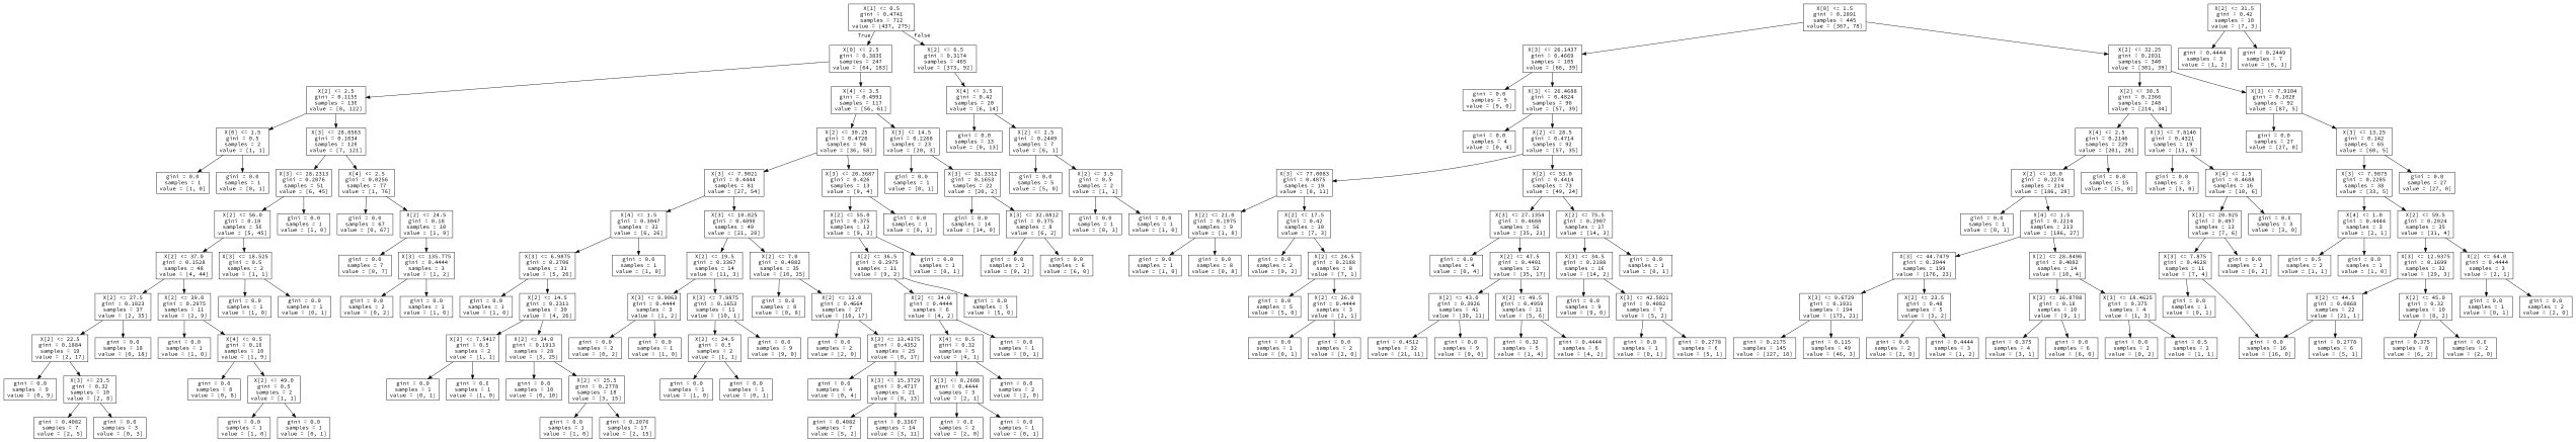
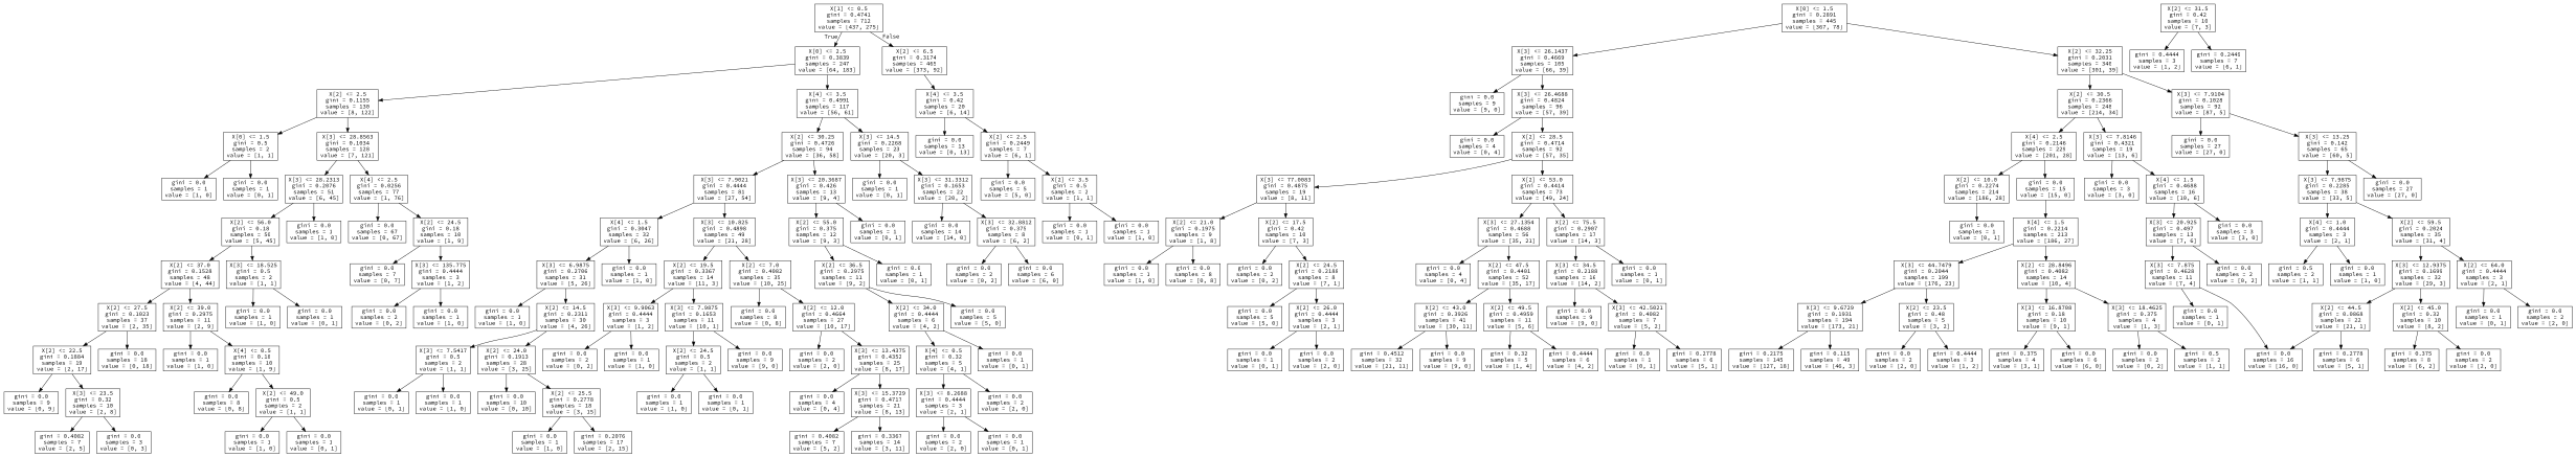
  digraph {
    fontname="Source Code Pro"
    node [fontname="Source Code Pro" shape=box]
    edge [fontname="Source Code Pro"]
    n1 [label="X[1] <= 0.5\ngini = 0.4741\nsamples = 712\nvalue = [437, 275]"]
    n2 [label="X[0] <= 2.5\ngini = 0.3839\nsamples = 247\nvalue = [64, 183]"]
    n3 [label="X[2] <= 6.5\ngini = 0.3174\nsamples = 465\nvalue = [373, 92]"]
    n4 [label="X[2] <= 2.5\ngini = 0.1155\nsamples = 130\nvalue = [8, 122]"]
    n5 [label="X[4] <= 3.5\ngini = 0.4991\nsamples = 117\nvalue = [56, 61]"]
    n6 [label="X[4] <= 3.5\ngini = 0.42\nsamples = 20\nvalue = [6, 14]"]
    n7 [label="X[0] <= 1.5\ngini = 0.5\nsamples = 2\nvalue = [1, 1]"]
    n8 [label="X[3] <= 28.8563\ngini = 0.1034\nsamples = 128\nvalue = [7, 121]"]
    n9 [label="X[2] <= 30.25\ngini = 0.4726\nsamples = 94\nvalue = [36, 58]"]
    n10 [label="X[3] <= 14.5\ngini = 0.2268\nsamples = 23\nvalue = [20, 3]"]
    n11 [label="gini = 0.0\nsamples = 1\nvalue = [1, 0]"]
    n12 [label="gini = 0.0\nsamples = 1\nvalue = [0, 1]"]
    n13 [label="X[3] <= 28.2313\ngini = 0.2076\nsamples = 51\nvalue = [6, 45]"]
    n14 [label="X[4] <= 2.5\ngini = 0.0256\nsamples = 77\nvalue = [1, 76]"]
    n15 [label="X[2] <= 56.0\ngini = 0.18\nsamples = 50\nvalue = [5, 45]"]
    n16 [label="gini = 0.0\nsamples = 1\nvalue = [1, 0]"]
    n17 [label="gini = 0.0\nsamples = 67\nvalue = [0, 67]"]
    n18 [label="X[2] <= 24.5\ngini = 0.18\nsamples = 10\nvalue = [1, 9]"]
    n19 [label="X[2] <= 37.0\ngini = 0.1528\nsamples = 48\nvalue = [4, 44]"]
    n20 [label="X[3] <= 18.525\ngini = 0.5\nsamples = 2\nvalue = [1, 1]"]
    n21 [label="X[2] <= 27.5\ngini = 0.1023\nsamples = 37\nvalue = [2, 35]"]
    n22 [label="X[2] <= 39.0\ngini = 0.2975\nsamples = 11\nvalue = [2, 9]"]
    n23 [label="gini = 0.0\nsamples = 1\nvalue = [1, 0]"]
    n24 [label="gini = 0.0\nsamples = 1\nvalue = [0, 1]"]
    n25 [label="X[2] <= 22.5\ngini = 0.1884\nsamples = 19\nvalue = [2, 17]"]
    n26 [label="gini = 0.0\nsamples = 18\nvalue = [0, 18]"]
    n27 [label="gini = 0.0\nsamples = 1\nvalue = [1, 0]"]
    n28 [label="X[4] <= 0.5\ngini = 0.18\nsamples = 10\nvalue = [1, 9]"]
    n29 [label="gini = 0.0\nsamples = 9\nvalue = [0, 9]"]
    n30 [label="X[3] <= 23.5\ngini = 0.32\nsamples = 10\nvalue = [2, 8]"]
    n31 [label="gini = 0.4082\nsamples = 7\nvalue = [2, 5]"]
    n32 [label="gini = 0.0\nsamples = 3\nvalue = [0, 3]"]
    n33 [label="gini = 0.0\nsamples = 8\nvalue = [0, 8]"]
    n34 [label="X[2] <= 49.0\ngini = 0.5\nsamples = 2\nvalue = [1, 1]"]
    n35 [label="gini = 0.0\nsamples = 1\nvalue = [1, 0]"]
    n36 [label="gini = 0.0\nsamples = 1\nvalue = [0, 1]"]
    n37 [label="gini = 0.0\nsamples = 7\nvalue = [0, 7]"]
    n38 [label="X[3] <= 135.775\ngini = 0.4444\nsamples = 3\nvalue = [1, 2]"]
    n39 [label="gini = 0.0\nsamples = 2\nvalue = [0, 2]"]
    n40 [label="gini = 0.0\nsamples = 1\nvalue = [1, 0]"]
    n41 [label="X[3] <= 7.9021\ngini = 0.4444\nsamples = 81\nvalue = [27, 54]"]
    n42 [label="X[3] <= 20.3687\ngini = 0.426\nsamples = 13\nvalue = [9, 4]"]
    n43 [label="gini = 0.0\nsamples = 1\nvalue = [0, 1]"]
    n44 [label="X[3] <= 31.3312\ngini = 0.1653\nsamples = 22\nvalue = [20, 2]"]
    n45 [label="X[4] <= 1.5\ngini = 0.3047\nsamples = 32\nvalue = [6, 26]"]
    n46 [label="X[3] <= 10.825\ngini = 0.4898\nsamples = 49\nvalue = [21, 28]"]
    n47 [label="X[2] <= 55.0\ngini = 0.375\nsamples = 12\nvalue = [9, 3]"]
    n48 [label="gini = 0.0\nsamples = 1\nvalue = [0, 1]"]
    n49 [label="X[3] <= 6.9875\ngini = 0.2706\nsamples = 31\nvalue = [5, 26]"]
    n50 [label="gini = 0.0\nsamples = 1\nvalue = [1, 0]"]
    n51 [label="X[2] <= 19.5\ngini = 0.3367\nsamples = 14\nvalue = [11, 3]"]
    n52 [label="X[2] <= 7.0\ngini = 0.4082\nsamples = 35\nvalue = [10, 25]"]
    n53 [label="gini = 0.0\nsamples = 1\nvalue = [1, 0]"]
    n54 [label="X[2] <= 14.5\ngini = 0.2311\nsamples = 30\nvalue = [4, 26]"]
    n55 [label="X[3] <= 7.5417\ngini = 0.5\nsamples = 2\nvalue = [1, 1]"]
    n56 [label="X[2] <= 24.0\ngini = 0.1913\nsamples = 28\nvalue = [3, 25]"]
    n57 [label="gini = 0.0\nsamples = 1\nvalue = [0, 1]"]
    n58 [label="gini = 0.0\nsamples = 1\nvalue = [1, 0]"]
    n59 [label="gini = 0.0\nsamples = 10\nvalue = [0, 10]"]
    n60 [label="X[2] <= 25.5\ngini = 0.2778\nsamples = 18\nvalue = [3, 15]"]
    n61 [label="gini = 0.0\nsamples = 1\nvalue = [1, 0]"]
    n62 [label="gini = 0.2076\nsamples = 17\nvalue = [2, 15]"]
    n63 [label="X[3] <= 9.9063\ngini = 0.4444\nsamples = 3\nvalue = [1, 2]"]
    n64 [label="X[3] <= 7.9875\ngini = 0.1653\nsamples = 11\nvalue = [10, 1]"]
    n65 [label="gini = 0.0\nsamples = 8\nvalue = [0, 8]"]
    n66 [label="X[2] <= 12.0\ngini = 0.4664\nsamples = 27\nvalue = [10, 17]"]
    n67 [label="gini = 0.0\nsamples = 2\nvalue = [0, 2]"]
    n68 [label="gini = 0.0\nsamples = 1\nvalue = [1, 0]"]
    n69 [label="X[2] <= 24.5\ngini = 0.5\nsamples = 2\nvalue = [1, 1]"]
    n70 [label="gini = 0.0\nsamples = 9\nvalue = [9, 0]"]
    n71 [label="gini = 0.0\nsamples = 1\nvalue = [1, 0]"]
    n72 [label="gini = 0.0\nsamples = 1\nvalue = [0, 1]"]
    n73 [label="gini = 0.0\nsamples = 2\nvalue = [2, 0]"]
    n74 [label="X[3] <= 13.4375\ngini = 0.4352\nsamples = 25\nvalue = [8, 17]"]
    n75 [label="gini = 0.0\nsamples = 4\nvalue = [0, 4]"]
    n76 [label="X[3] <= 15.3729\ngini = 0.4717\nsamples = 21\nvalue = [8, 13]"]
    n77 [label="gini = 0.4082\nsamples = 7\nvalue = [5, 2]"]
    n78 [label="gini = 0.3367\nsamples = 14\nvalue = [3, 11]"]
    n79 [label="X[2] <= 36.5\ngini = 0.2975\nsamples = 11\nvalue = [9, 2]"]
    n80 [label="gini = 0.0\nsamples = 1\nvalue = [0, 1]"]
    n81 [label="X[2] <= 34.0\ngini = 0.4444\nsamples = 6\nvalue = [4, 2]"]
    n82 [label="gini = 0.0\nsamples = 5\nvalue = [5, 0]"]
    n83 [label="X[4] <= 0.5\ngini = 0.32\nsamples = 5\nvalue = [4, 1]"]
    n84 [label="gini = 0.0\nsamples = 1\nvalue = [0, 1]"]
    n85 [label="X[3] <= 8.2688\ngini = 0.4444\nsamples = 3\nvalue = [2, 1]"]
    n86 [label="gini = 0.0\nsamples = 2\nvalue = [2, 0]"]
    n87 [label="gini = 0.0\nsamples = 2\nvalue = [2, 0]"]
    n88 [label="gini = 0.0\nsamples = 1\nvalue = [0, 1]"]
    n89 [label="gini = 0.0\nsamples = 14\nvalue = [14, 0]"]
    n90 [label="X[3] <= 32.8812\ngini = 0.375\nsamples = 8\nvalue = [6, 2]"]
    n91 [label="gini = 0.0\nsamples = 2\nvalue = [0, 2]"]
    n92 [label="gini = 0.0\nsamples = 6\nvalue = [6, 0]"]
    n93 [label="gini = 0.0\nsamples = 13\nvalue = [0, 13]"]
    n94 [label="X[2] <= 2.5\ngini = 0.2449\nsamples = 7\nvalue = [6, 1]"]
    n95 [label="X[0] <= 1.5\ngini = 0.2891\nsamples = 445\nvalue = [367, 78]"]
    n96 [label="X[3] <= 26.1437\ngini = 0.4669\nsamples = 105\nvalue = [66, 39]"]
    n97 [label="X[2] <= 32.25\ngini = 0.2031\nsamples = 340\nvalue = [301, 39]"]
    n98 [label="gini = 0.0\nsamples = 5\nvalue = [5, 0]"]
    n99 [label="X[2] <= 3.5\ngini = 0.5\nsamples = 2\nvalue = [1, 1]"]
    n100 [label="gini = 0.0\nsamples = 1\nvalue = [0, 1]"]
    n101 [label="gini = 0.0\nsamples = 1\nvalue = [1, 0]"]
    n102 [label="gini = 0.0\nsamples = 9\nvalue = [9, 0]"]
    n103 [label="X[3] <= 26.4688\ngini = 0.4824\nsamples = 96\nvalue = [57, 39]"]
    n104 [label="X[2] <= 30.5\ngini = 0.2366\nsamples = 248\nvalue = [214, 34]"]
    n105 [label="X[3] <= 7.9104\ngini = 0.1028\nsamples = 92\nvalue = [87, 5]"]
    n106 [label="gini = 0.0\nsamples = 4\nvalue = [0, 4]"]
    n107 [label="X[2] <= 28.5\ngini = 0.4714\nsamples = 92\nvalue = [57, 35]"]
    n108 [label="X[3] <= 77.0083\ngini = 0.4875\nsamples = 19\nvalue = [8, 11]"]
    n109 [label="X[2] <= 53.0\ngini = 0.4414\nsamples = 73\nvalue = [49, 24]"]
    n110 [label="X[2] <= 21.0\ngini = 0.1975\nsamples = 9\nvalue = [1, 8]"]
    n111 [label="X[2] <= 17.5\ngini = 0.42\nsamples = 10\nvalue = [7, 3]"]
    n112 [label="X[3] <= 27.1354\ngini = 0.4688\nsamples = 56\nvalue = [35, 21]"]
    n113 [label="X[2] <= 75.5\ngini = 0.2907\nsamples = 17\nvalue = [14, 3]"]
    n114 [label="gini = 0.0\nsamples = 1\nvalue = [1, 0]"]
    n115 [label="gini = 0.0\nsamples = 8\nvalue = [0, 8]"]
    n116 [label="gini = 0.0\nsamples = 2\nvalue = [0, 2]"]
    n117 [label="X[2] <= 24.5\ngini = 0.2188\nsamples = 8\nvalue = [7, 1]"]
    n118 [label="gini = 0.0\nsamples = 5\nvalue = [5, 0]"]
    n119 [label="X[2] <= 26.0\ngini = 0.4444\nsamples = 3\nvalue = [2, 1]"]
    n120 [label="gini = 0.0\nsamples = 1\nvalue = [0, 1]"]
    n121 [label="gini = 0.0\nsamples = 2\nvalue = [2, 0]"]
    n122 [label="gini = 0.0\nsamples = 4\nvalue = [0, 4]"]
    n123 [label="X[2] <= 47.5\ngini = 0.4401\nsamples = 52\nvalue = [35, 17]"]
    n124 [label="X[3] <= 34.5\ngini = 0.2188\nsamples = 16\nvalue = [14, 2]"]
    n125 [label="gini = 0.0\nsamples = 1\nvalue = [0, 1]"]
    n126 [label="X[2] <= 43.0\ngini = 0.3926\nsamples = 41\nvalue = [30, 11]"]
    n127 [label="X[2] <= 49.5\ngini = 0.4959\nsamples = 11\nvalue = [5, 6]"]
    n128 [label="gini = 0.4512\nsamples = 32\nvalue = [21, 11]"]
    n129 [label="gini = 0.0\nsamples = 9\nvalue = [9, 0]"]
    n130 [label="gini = 0.32\nsamples = 5\nvalue = [1, 4]"]
    n131 [label="gini = 0.4444\nsamples = 6\nvalue = [4, 2]"]
    n132 [label="gini = 0.0\nsamples = 9\nvalue = [9, 0]"]
    n133 [label="X[3] <= 42.5021\ngini = 0.4082\nsamples = 7\nvalue = [5, 2]"]
    n134 [label="gini = 0.0\nsamples = 1\nvalue = [0, 1]"]
    n135 [label="gini = 0.2778\nsamples = 6\nvalue = [5, 1]"]
    n136 [label="X[4] <= 2.5\ngini = 0.2146\nsamples = 229\nvalue = [201, 28]"]
    n137 [label="X[3] <= 7.8146\ngini = 0.4321\nsamples = 19\nvalue = [13, 6]"]
    n138 [label="gini = 0.0\nsamples = 27\nvalue = [27, 0]"]
    n139 [label="X[3] <= 13.25\ngini = 0.142\nsamples = 65\nvalue = [60, 5]"]
    n140 [label="X[2] <= 10.0\ngini = 0.2274\nsamples = 214\nvalue = [186, 28]"]
    n141 [label="gini = 0.0\nsamples = 15\nvalue = [15, 0]"]
    n142 [label="gini = 0.0\nsamples = 3\nvalue = [3, 0]"]
    n143 [label="X[4] <= 1.5\ngini = 0.4688\nsamples = 16\nvalue = [10, 6]"]
    n144 [label="gini = 0.0\nsamples = 1\nvalue = [0, 1]"]
    n145 [label="X[4] <= 1.5\ngini = 0.2214\nsamples = 213\nvalue = [186, 27]"]
    n146 [label="X[3] <= 44.7479\ngini = 0.2044\nsamples = 199\nvalue = [176, 23]"]
    n147 [label="X[2] <= 28.8496\ngini = 0.4082\nsamples = 14\nvalue = [10, 4]"]
    n148 [label="X[3] <= 9.6729\ngini = 0.1931\nsamples = 194\nvalue = [173, 21]"]
    n149 [label="X[2] <= 23.5\ngini = 0.48\nsamples = 5\nvalue = [3, 2]"]
    n150 [label="X[3] <= 16.8708\ngini = 0.18\nsamples = 10\nvalue = [9, 1]"]
    n151 [label="X[3] <= 18.4625\ngini = 0.375\nsamples = 4\nvalue = [1, 3]"]
    n152 [label="gini = 0.2175\nsamples = 145\nvalue = [127, 18]"]
    n153 [label="gini = 0.115\nsamples = 49\nvalue = [46, 3]"]
    n154 [label="gini = 0.0\nsamples = 2\nvalue = [2, 0]"]
    n155 [label="gini = 0.4444\nsamples = 3\nvalue = [1, 2]"]
    n156 [label="gini = 0.375\nsamples = 4\nvalue = [3, 1]"]
    n157 [label="gini = 0.0\nsamples = 6\nvalue = [6, 0]"]
    n158 [label="gini = 0.0\nsamples = 2\nvalue = [0, 2]"]
    n159 [label="gini = 0.5\nsamples = 2\nvalue = [1, 1]"]
    n160 [label="X[3] <= 20.925\ngini = 0.497\nsamples = 13\nvalue = [7, 6]"]
    n161 [label="gini = 0.0\nsamples = 3\nvalue = [3, 0]"]
    n162 [label="X[3] <= 7.875\ngini = 0.4628\nsamples = 11\nvalue = [7, 4]"]
    n163 [label="gini = 0.0\nsamples = 2\nvalue = [0, 2]"]
    n164 [label="gini = 0.0\nsamples = 1\nvalue = [0, 1]"]
    n165 [label="gini = 0.0\nsamples = 16\nvalue = [16, 0]"]
    n166 [label="X[2] <= 31.5\ngini = 0.42\nsamples = 10\nvalue = [7, 3]"]
    n167 [label="gini = 0.4444\nsamples = 3\nvalue = [1, 2]"]
    n168 [label="gini = 0.2449\nsamples = 7\nvalue = [6, 1]"]
    n169 [label="X[3] <= 7.9875\ngini = 0.2285\nsamples = 38\nvalue = [33, 5]"]
    n170 [label="gini = 0.0\nsamples = 27\nvalue = [27, 0]"]
    n171 [label="X[4] <= 1.0\ngini = 0.4444\nsamples = 3\nvalue = [2, 1]"]
    n172 [label="X[2] <= 59.5\ngini = 0.2024\nsamples = 35\nvalue = [31, 4]"]
    n173 [label="gini = 0.5\nsamples = 2\nvalue = [1, 1]"]
    n174 [label="gini = 0.0\nsamples = 1\nvalue = [1, 0]"]
    n175 [label="X[3] <= 12.9375\ngini = 0.1699\nsamples = 32\nvalue = [29, 3]"]
    n176 [label="X[2] <= 64.0\ngini = 0.4444\nsamples = 3\nvalue = [2, 1]"]
    n177 [label="X[2] <= 44.5\ngini = 0.0868\nsamples = 22\nvalue = [21, 1]"]
    n178 [label="X[2] <= 45.0\ngini = 0.32\nsamples = 10\nvalue = [8, 2]"]
    n179 [label="gini = 0.0\nsamples = 1\nvalue = [0, 1]"]
    n180 [label="gini = 0.0\nsamples = 2\nvalue = [2, 0]"]
    n181 [label="gini = 0.2778\nsamples = 6\nvalue = [5, 1]"]
    n182 [label="gini = 0.375\nsamples = 8\nvalue = [6, 2]"]
    n183 [label="gini = 0.0\nsamples = 2\nvalue = [2, 0]"]
    n1 -> n2 [headlabel=True labelangle=45 labeldistance=2.5]
    n1 -> n3 [headlabel=False labelangle=-45 labeldistance=2.5]
    n2 -> n4
    n2 -> n5
    n3 -> n6
    n4 -> n7
    n4 -> n8
    n5 -> n9
    n5 -> n10
    n6 -> n93
    n6 -> n94
    n7 -> n11
    n7 -> n12
    n8 -> n13
    n8 -> n14
    n9 -> n41
    n9 -> n42
    n10 -> n43
    n10 -> n44
    n13 -> n15
    n13 -> n16
    n14 -> n17
    n14 -> n18
    n15 -> n19
    n15 -> n20
    n18 -> n37
    n18 -> n38
    n19 -> n21
    n19 -> n22
    n20 -> n23
    n20 -> n24
    n21 -> n25
    n21 -> n26
    n22 -> n27
    n22 -> n28
    n25 -> n29
    n25 -> n30
    n28 -> n33
    n28 -> n34
    n30 -> n31
    n30 -> n32
    n34 -> n35
    n34 -> n36
    n38 -> n39
    n38 -> n40
    n41 -> n45
    n41 -> n46
    n42 -> n47
    n42 -> n48
    n44 -> n89
    n44 -> n90
    n45 -> n49
    n45 -> n50
    n46 -> n51
    n46 -> n52
    n47 -> n79
    n47 -> n80
    n49 -> n53
    n49 -> n54
    n51 -> n63
    n51 -> n64
    n52 -> n65
    n52 -> n66
    n54 -> n55
    n54 -> n56
    n55 -> n57
    n55 -> n58
    n56 -> n59
    n56 -> n60
    n60 -> n61
    n60 -> n62
    n63 -> n67
    n63 -> n68
    n64 -> n69
    n64 -> n70
    n66 -> n73
    n66 -> n74
    n69 -> n71
    n69 -> n72
    n74 -> n75
    n74 -> n76
    n76 -> n77
    n76 -> n78
    n79 -> n81
    n79 -> n82
    n81 -> n83
    n81 -> n84
    n83 -> n85
    n83 -> n86
    n85 -> n87
    n85 -> n88
    n90 -> n91
    n90 -> n92
    n94 -> n98
    n94 -> n99
    n95 -> n96
    n95 -> n97
    n96 -> n102
    n96 -> n103
    n97 -> n104
    n97 -> n105
    n99 -> n100
    n99 -> n101
    n103 -> n106
    n103 -> n107
    n104 -> n136
    n104 -> n137
    n105 -> n138
    n105 -> n139
    n107 -> n108
    n107 -> n109
    n108 -> n110
    n108 -> n111
    n109 -> n112
    n109 -> n113
    n110 -> n114
    n110 -> n115
    n111 -> n116
    n111 -> n117
    n112 -> n122
    n112 -> n123
    n113 -> n124
    n113 -> n125
    n117 -> n118
    n117 -> n119
    n119 -> n120
    n119 -> n121
    n123 -> n126
    n123 -> n127
    n124 -> n132
    n124 -> n133
    n126 -> n128
    n126 -> n129
    n127 -> n130
    n127 -> n131
    n133 -> n134
    n133 -> n135
    n136 -> n140
    n136 -> n141
    n137 -> n142
    n137 -> n143
    n139 -> n169
    n139 -> n170
    n140 -> n144
-   n140 -> n145
+   n141 -> n145
    n143 -> n160
    n143 -> n161
    n145 -> n146
    n145 -> n147
    n146 -> n148
    n146 -> n149
    n147 -> n150
    n147 -> n151
    n148 -> n152
    n148 -> n153
    n149 -> n154
    n149 -> n155
    n150 -> n156
    n150 -> n157
    n151 -> n158
    n151 -> n159
    n160 -> n162
    n160 -> n163
    n162 -> n164
    n162 -> n165
    n166 -> n167
    n166 -> n168
    n169 -> n171
    n169 -> n172
    n171 -> n173
    n171 -> n174
    n172 -> n175
    n172 -> n176
    n175 -> n177
    n175 -> n178
    n176 -> n179
    n176 -> n180
    n177 -> n165
    n177 -> n181
    n178 -> n182
    n178 -> n183
  }
